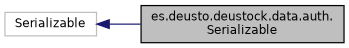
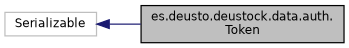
  digraph {
    rankdir=LR
    node [fontname=Helvetica fontsize=10 shape=record style=filled]
-   n1 [color=black fillcolor=grey75 fontcolor=black height=0.2 label="es.deusto.deustock.data.auth.\lSerializable" width=0.4]
+   n1 [color=black fillcolor=grey75 fontcolor=black height=0.2 label="es.deusto.deustock.data.auth.\lToken" width=0.4]
    n2 [color=grey75 fillcolor=white height=0.2 label=Serializable width=0.4]
    n2 -> n1 [color=midnightblue dir=back fontname=Helvetica fontsize=10 labelfontname=Helvetica labelfontsize=10 style=solid]
  }
